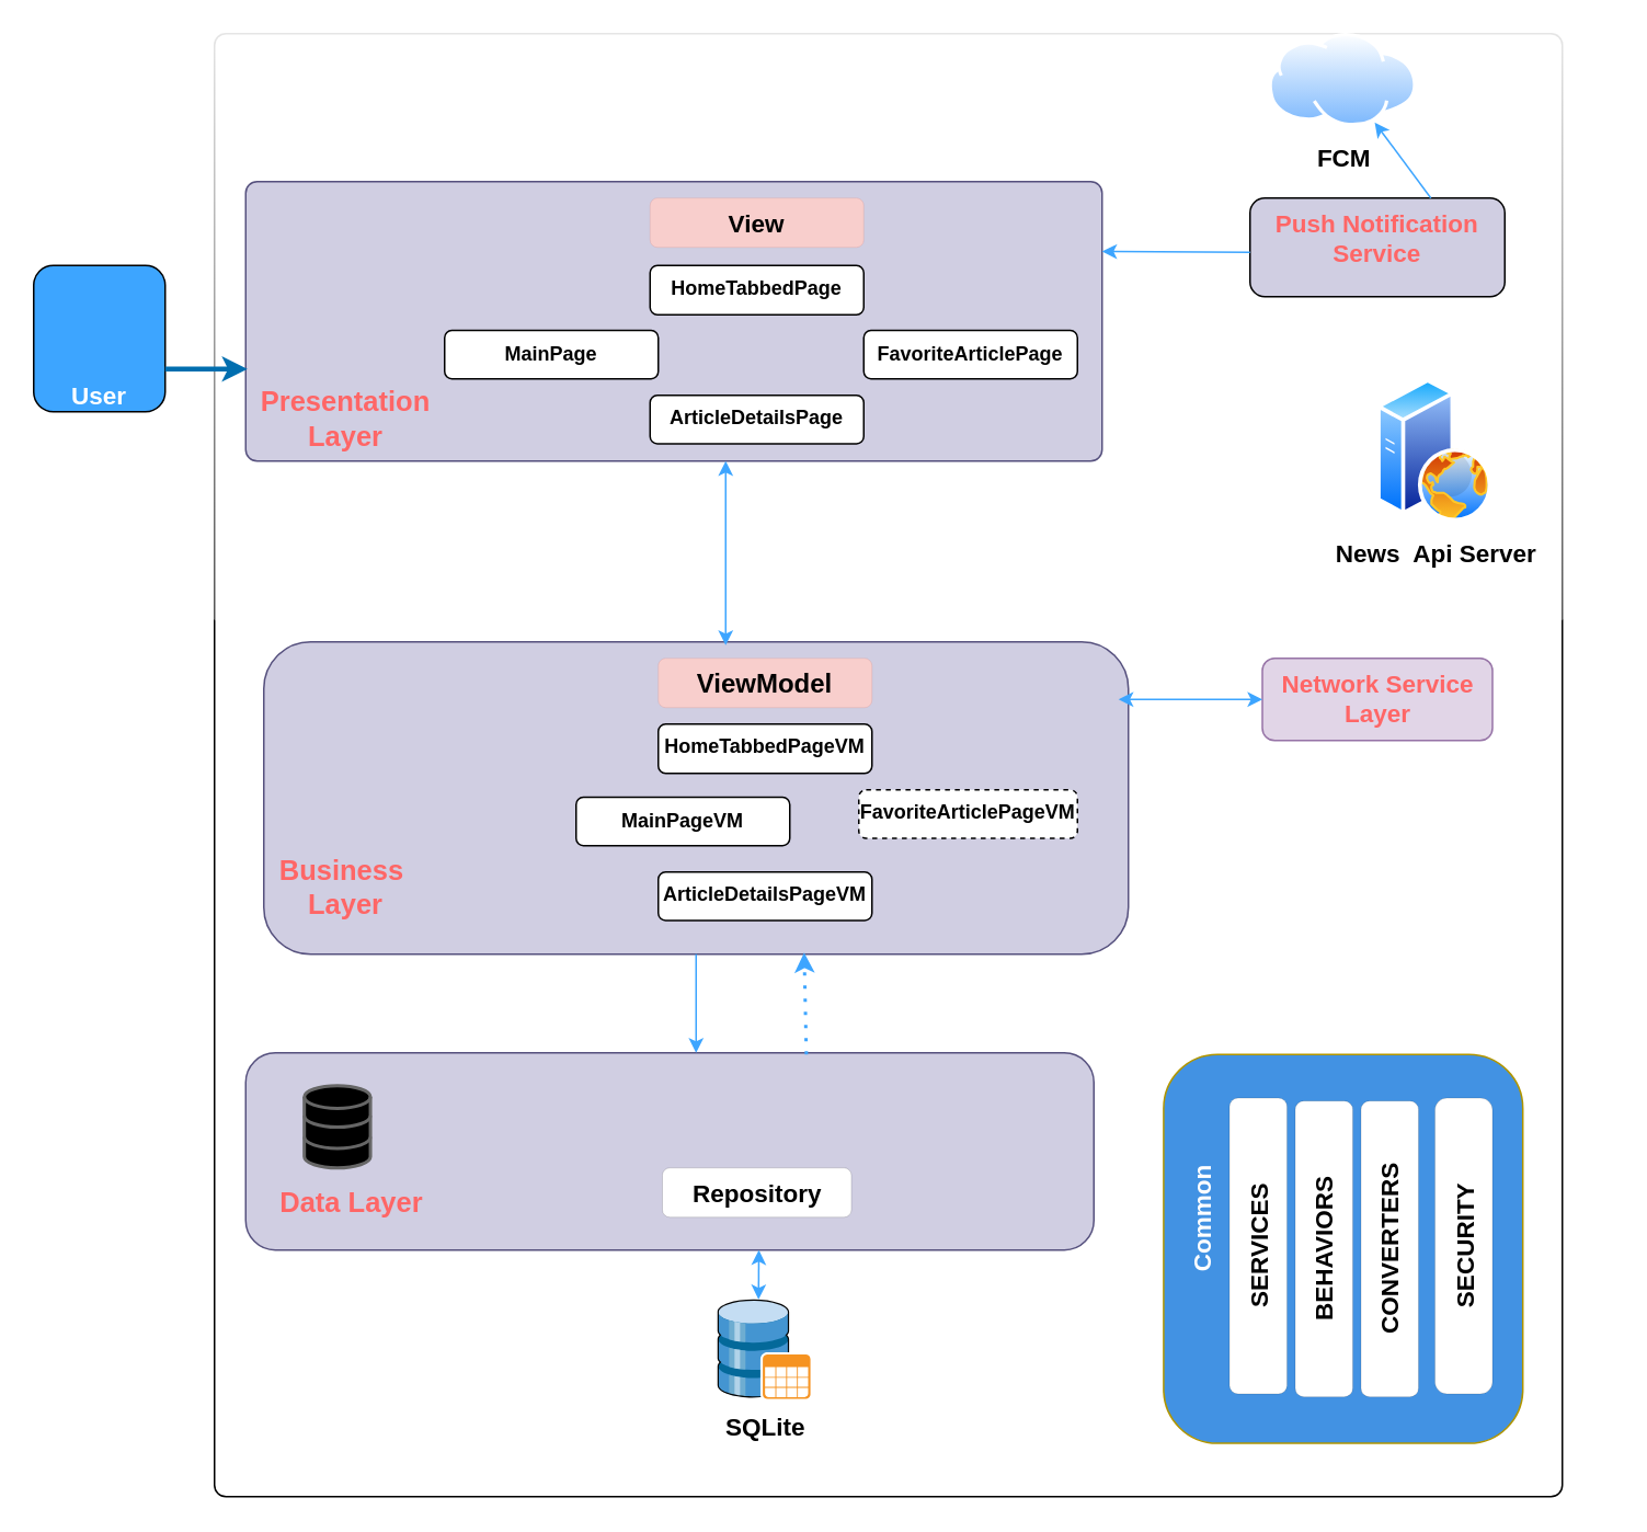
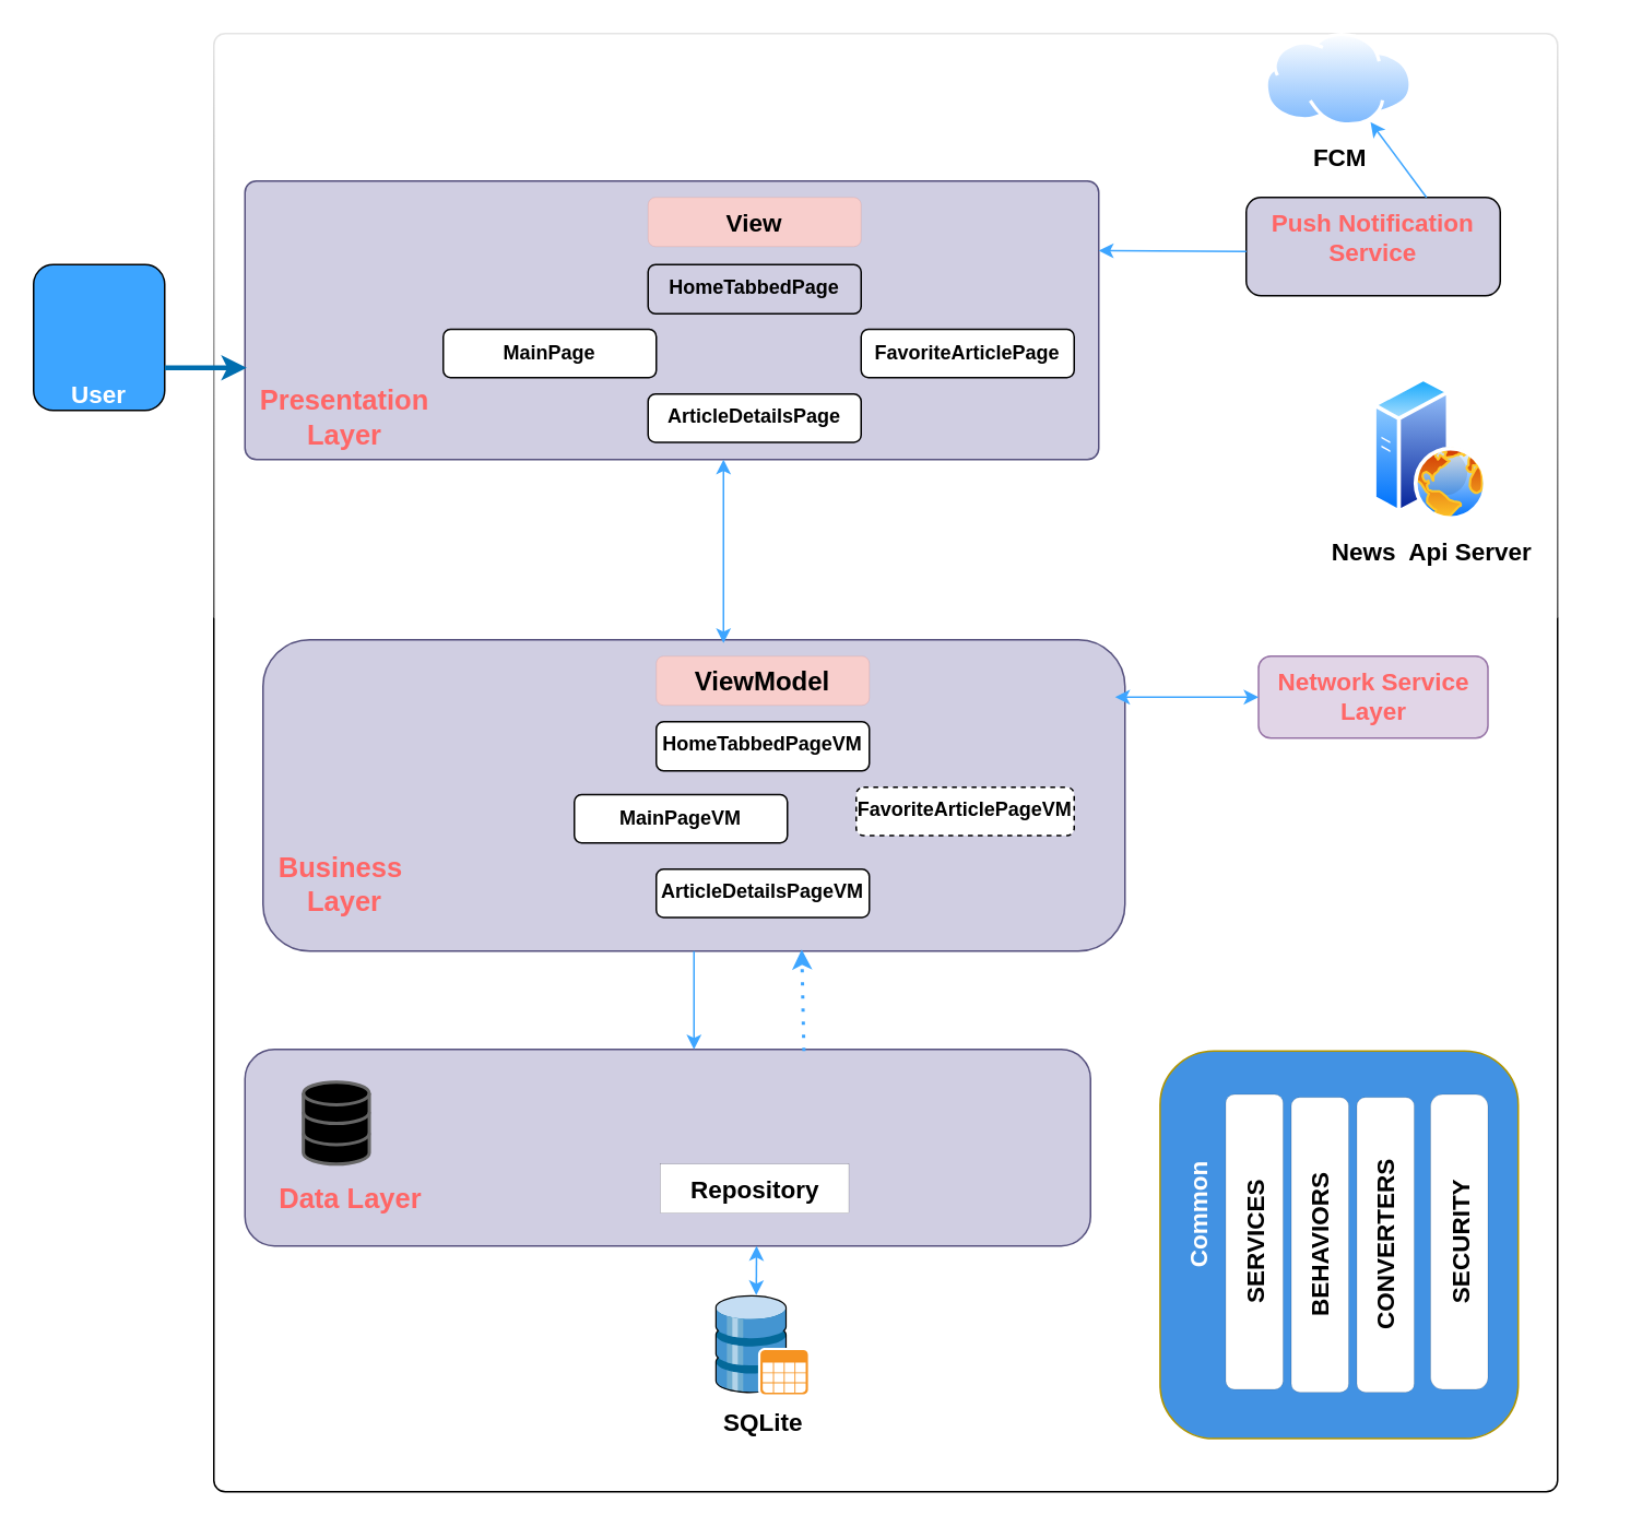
  <mxCell id="0" />
  <mxCell id="1" parent="0" />
  <mxCell id="2" value="" style="rounded=1;whiteSpace=wrap;html=1;absoluteArcSize=1;arcSize=14;strokeWidth=1;shadow=0;sketch=0;glass=1;" vertex="1" parent="1"><mxGeometry x="130" y="20" width="820" height="890" as="geometry" /></mxCell>
  <mxCell id="3" value="" style="rounded=1;whiteSpace=wrap;html=1;absoluteArcSize=1;arcSize=14;strokeWidth=1;fillColor=#d0cee2;strokeColor=#56517e;" vertex="1" parent="1"><mxGeometry x="149" width="521" height="170" as="geometry" y="110" /></mxCell>
  <mxCell id="4" value="&lt;b&gt;&lt;font style=&quot;font-size: 15px&quot;&gt;View&lt;/font&gt;&lt;/b&gt;" style="rounded=1;whiteSpace=wrap;html=1;strokeColor=#b85450;strokeWidth=0;fillColor=#f8cecc;" vertex="1" parent="1"><mxGeometry x="395" y="120" width="130" height="30" as="geometry" /></mxCell>
  <mxCell id="5" value="" style="rounded=1;whiteSpace=wrap;html=1;strokeColor=#56517e;fillColor=#d0cee2;" vertex="1" parent="1"><mxGeometry x="160" y="390" width="526" height="190" as="geometry" /></mxCell>
  <mxCell id="6" value="&lt;b style=&quot;font-size: 16px&quot;&gt;ViewModel&lt;/b&gt;" style="rounded=1;whiteSpace=wrap;html=1;strokeWidth=0;fillColor=#f8cecc;strokeColor=#b85450;" vertex="1" parent="1"><mxGeometry x="400" y="400" width="130" height="30" as="geometry" /></mxCell>
  <mxCell id="7" value="" style="rounded=1;whiteSpace=wrap;html=1;strokeColor=#B09500;rotation=90;fontColor=#000000;fillColor=#4292E3;" vertex="1" parent="1"><mxGeometry x="698.43" y="650" width="236.57" height="218.54" as="geometry" /></mxCell>
  <mxCell id="8" value="&lt;b&gt;&lt;font style=&quot;font-size: 15px&quot;&gt;SERVICES&lt;/font&gt;&lt;/b&gt;" style="rounded=1;whiteSpace=wrap;html=1;rotation=-90;strokeWidth=0;" vertex="1" parent="1"><mxGeometry x="675" y="740" width="180" height="35" as="geometry" /></mxCell>
  <mxCell id="9" value="&lt;b&gt;&lt;font style=&quot;font-size: 15px&quot;&gt;BEHAVIORS&lt;/font&gt;&lt;/b&gt;" style="rounded=1;whiteSpace=wrap;html=1;rotation=-90;strokeWidth=0;" vertex="1" parent="1"><mxGeometry x="715" y="741.77" width="180" height="35" as="geometry" /></mxCell>
  <mxCell id="10" value="&lt;span style=&quot;font-size: 15px&quot;&gt;&lt;b&gt;CONVERTERS&lt;/b&gt;&lt;/span&gt;" style="rounded=1;whiteSpace=wrap;html=1;rotation=-90;strokeWidth=0;" vertex="1" parent="1"><mxGeometry x="755" y="741.77" width="180" height="35" as="geometry" /></mxCell>
  <mxCell id="11" value="" style="rounded=1;whiteSpace=wrap;html=1;strokeColor=#56517e;fillColor=#d0cee2;" vertex="1" parent="1"><mxGeometry x="149" y="640" width="516" height="120" as="geometry" /></mxCell>
  <mxCell id="12" value="" style="html=1;verticalLabelPosition=bottom;align=center;labelBackgroundColor=#ffffff;verticalAlign=top;strokeWidth=2;shadow=0;dashed=0;shape=mxgraph.ios7.icons.data;sketch=0;strokeColor=#666666;fillColor=#000000;" vertex="1" parent="1"><mxGeometry x="184.63" y="660" width="40.25" height="50" as="geometry" /></mxCell>
- <mxCell id="13" value="&lt;b&gt;&lt;font style=&quot;font-size: 15px&quot;&gt;Repository&lt;/font&gt;&lt;/b&gt;" style="rounded=1;whiteSpace=wrap;html=1;strokeWidth=0;" vertex="1" parent="1"><mxGeometry x="402.5" y="710" width="115" height="30" as="geometry" /></mxCell>
+ <mxCell id="13" value="&lt;b&gt;&lt;font style=&quot;font-size: 15px&quot;&gt;Repository&lt;/font&gt;&lt;/b&gt;" style="whiteSpace=wrap;html=1;strokeWidth=0;rounded=0;" vertex="1" parent="1"><mxGeometry x="402.5" y="710" width="115" height="30" as="geometry" /></mxCell>
  <mxCell id="14" value="" style="shape=image;html=1;verticalAlign=top;verticalLabelPosition=bottom;labelBackgroundColor=#ffffff;imageAspect=0;aspect=fixed;image=https://cdn0.iconfinder.com/data/icons/web-development-and-studio/512/98_conference_Business_event_presentation_room_speaker_speech-128.png;sketch=0;fontColor=#FFFFFF;strokeColor=#FFFFFF;fillColor=#FFFFFF;gradientColor=#FFA500;" vertex="1" parent="1"><mxGeometry x="160" y="136.5" width="79" height="79" as="geometry" /></mxCell>
  <mxCell id="15" value="&lt;font style=&quot;font-size: 17px&quot;&gt;&lt;span style=&quot;color: rgb(255 , 102 , 102)&quot;&gt;Presentation&lt;/span&gt;&lt;br style=&quot;color: rgb(255 , 102 , 102)&quot;&gt;&lt;span style=&quot;color: rgb(255 , 102 , 102)&quot;&gt;Layer&lt;/span&gt;&lt;br&gt;&lt;/font&gt;" style="text;html=1;align=center;verticalAlign=middle;whiteSpace=wrap;rounded=0;labelBackgroundColor=none;sketch=0;fontStyle=1;fontColor=#FFFFFF;strokeWidth=0;" vertex="1" parent="1"><mxGeometry x="150" y="244.75" width="120" height="20" as="geometry" /></mxCell>
  <mxCell id="16" value="&lt;span style=&quot;font-size: 15px&quot;&gt;&lt;b&gt;SECURITY&lt;/b&gt;&lt;/span&gt;" style="rounded=1;whiteSpace=wrap;html=1;rotation=-90;strokeWidth=0;arcSize=21;" vertex="1" parent="1"><mxGeometry x="800" y="740" width="180" height="35" as="geometry" /></mxCell>
  <mxCell id="17" value="" style="rounded=1;whiteSpace=wrap;html=1;shadow=0;glass=0;labelBackgroundColor=none;sketch=0;fontColor=#000000;strokeColor=#000000;strokeWidth=1;verticalAlign=top;fillColor=#3DA5FF;" vertex="1" parent="1"><mxGeometry x="20" y="161" width="80" height="89" as="geometry" /></mxCell>
  <mxCell id="18" value="" style="shape=image;html=1;verticalAlign=top;verticalLabelPosition=bottom;labelBackgroundColor=#ffffff;imageAspect=0;aspect=fixed;image=https://cdn2.iconfinder.com/data/icons/circle-icons-1/64/profle-128.png;shadow=0;glass=1;sketch=0;fontColor=#000000;strokeColor=#000000;strokeWidth=1;fillColor=#FF6026;gradientColor=#FFA500;" vertex="1" parent="1"><mxGeometry y="170" width="60" height="60" as="geometry" x="30" /></mxCell>
  <mxCell id="19" value="&lt;b&gt;&lt;font style=&quot;font-size: 15px&quot; color=&quot;#ffffff&quot;&gt;User&lt;/font&gt;&lt;/b&gt;" style="text;html=1;strokeColor=none;fillColor=none;align=center;verticalAlign=middle;whiteSpace=wrap;rounded=0;shadow=0;glass=1;labelBackgroundColor=none;sketch=0;fontColor=#000000;" vertex="1" parent="1"><mxGeometry x="35" y="230" width="50" height="20" as="geometry" /></mxCell>
  <mxCell id="20" value="" style="endArrow=classic;html=1;fontColor=#000000;fillColor=#1ba1e2;strokeColor=#006EAF;strokeWidth=3;entryX=0.002;entryY=0.671;entryDx=0;entryDy=0;entryPerimeter=0;" edge="1" parent="1" target="3"><mxGeometry width="50" height="50" relative="1" as="geometry"><mxPoint x="100" y="224" as="sourcePoint" /><mxPoint x="148" y="217" as="targetPoint" /></mxGeometry></mxCell>
  <mxCell id="21" value="" style="shape=image;html=1;verticalAlign=top;verticalLabelPosition=bottom;labelBackgroundColor=#ffffff;imageAspect=0;aspect=fixed;image=https://cdn0.iconfinder.com/data/icons/competitive-strategy-and-corporate-training/512/152_presentation_graph_invoice_report-128.png;shadow=0;glass=1;sketch=0;fontColor=#000000;strokeColor=#000000;strokeWidth=1;fillColor=#3DA5FF;gradientColor=none;" vertex="1" parent="1"><mxGeometry x="168" y="413" width="84" height="84" as="geometry" /></mxCell>
  <mxCell id="22" value="&lt;b&gt;&lt;font style=&quot;font-size: 15px&quot;&gt;SQLite&lt;/font&gt;&lt;/b&gt;" style="shadow=0;dashed=0;html=1;labelPosition=center;verticalLabelPosition=bottom;verticalAlign=top;align=center;outlineConnect=0;shape=mxgraph.veeam.3d.database;glass=1;labelBackgroundColor=none;sketch=0;strokeColor=#ae4132;strokeWidth=2;fillColor=#FFFF00;" vertex="1" parent="1"><mxGeometry x="436" y="790" width="58" height="62" as="geometry" /></mxCell>
  <mxCell id="23" value="" style="endArrow=classic;startArrow=classic;html=1;fontColor=#000000;strokeColor=#3DA5FF;strokeWidth=1;entryX=0.605;entryY=1;entryDx=0;entryDy=0;entryPerimeter=0;" edge="1" parent="1" target="11"><mxGeometry width="50" height="50" relative="1" as="geometry"><mxPoint x="461" y="790" as="sourcePoint" /><mxPoint x="440" y="680" as="targetPoint" /></mxGeometry></mxCell>
  <mxCell id="24" value="&lt;b&gt;&lt;font style=&quot;font-size: 15px&quot; color=&quot;#ffffff&quot;&gt;Common&lt;/font&gt;&lt;/b&gt;" style="text;html=1;strokeColor=none;fillColor=none;align=center;verticalAlign=middle;whiteSpace=wrap;rounded=0;shadow=0;glass=1;labelBackgroundColor=none;sketch=0;fontColor=#000000;rotation=-90;" vertex="1" parent="1"><mxGeometry x="637.5" y="727.5" width="185" height="28" as="geometry" /></mxCell>
- <mxCell id="25" value="&lt;font style=&quot;font-size: 12px&quot;&gt;&lt;b&gt;HomeTabbedPage&lt;/b&gt;&lt;/font&gt;" style="rounded=1;whiteSpace=wrap;html=1;shadow=0;glass=0;labelBackgroundColor=none;sketch=0;strokeWidth=1;verticalAlign=top;" vertex="1" parent="1"><mxGeometry x="395" y="161" width="130" height="30" as="geometry" /></mxCell>
+ <mxCell id="25" value="&lt;font style=&quot;font-size: 12px&quot;&gt;&lt;b&gt;HomeTabbedPage&lt;/b&gt;&lt;/font&gt;" style="rounded=1;whiteSpace=wrap;html=1;shadow=0;glass=0;labelBackgroundColor=none;sketch=0;strokeWidth=1;verticalAlign=top;fillColor=#d0cee2;" vertex="1" parent="1"><mxGeometry x="395" y="161" width="130" height="30" as="geometry" /></mxCell>
  <mxCell id="26" value="&lt;font style=&quot;font-size: 12px&quot;&gt;&lt;b&gt;MainPage&lt;/b&gt;&lt;/font&gt;" style="rounded=1;whiteSpace=wrap;html=1;shadow=0;glass=0;labelBackgroundColor=none;sketch=0;strokeWidth=1;verticalAlign=top;" vertex="1" parent="1"><mxGeometry x="270" y="200.5" width="130" height="29.5" as="geometry" /></mxCell>
  <mxCell id="27" value="&lt;b&gt;FavoriteArticlePage&lt;/b&gt;" style="rounded=1;whiteSpace=wrap;html=1;shadow=0;glass=0;labelBackgroundColor=none;sketch=0;strokeWidth=1;verticalAlign=top;labelBorderColor=none;" vertex="1" parent="1"><mxGeometry x="525" y="200.5" width="130" height="29.5" as="geometry" /></mxCell>
  <mxCell id="28" value="&lt;b&gt;ArticleDetailsPage&lt;/b&gt;" style="rounded=1;whiteSpace=wrap;html=1;shadow=0;glass=0;labelBackgroundColor=none;sketch=0;strokeWidth=1;verticalAlign=top;labelBorderColor=none;" vertex="1" parent="1"><mxGeometry x="395" y="240" width="130" height="29.5" as="geometry" /></mxCell>
  <mxCell id="29" value="&lt;font style=&quot;font-size: 12px&quot;&gt;&lt;b&gt;HomeTabbedPageVM&lt;/b&gt;&lt;/font&gt;" style="rounded=1;whiteSpace=wrap;html=1;shadow=0;glass=0;labelBackgroundColor=none;sketch=0;strokeWidth=1;verticalAlign=top;" vertex="1" parent="1"><mxGeometry x="400" y="440" width="130" height="30" as="geometry" /></mxCell>
  <mxCell id="30" value="&lt;font style=&quot;font-size: 12px&quot;&gt;&lt;b&gt;MainPageVM&lt;/b&gt;&lt;/font&gt;" style="rounded=1;whiteSpace=wrap;html=1;shadow=0;glass=0;labelBackgroundColor=none;sketch=0;strokeWidth=1;verticalAlign=top;" vertex="1" parent="1"><mxGeometry x="350" y="484.5" width="130" height="29.5" as="geometry" /></mxCell>
  <mxCell id="31" value="&lt;b&gt;FavoriteArticlePageVM&lt;/b&gt;" style="rounded=1;whiteSpace=wrap;html=1;shadow=0;glass=0;labelBackgroundColor=none;sketch=0;strokeWidth=1;verticalAlign=top;labelBorderColor=none;dashed=1;" vertex="1" parent="1"><mxGeometry x="522" y="480" width="133" height="29.5" as="geometry" /></mxCell>
  <mxCell id="32" value="&lt;b&gt;ArticleDetailsPageVM&lt;/b&gt;" style="rounded=1;whiteSpace=wrap;html=1;shadow=0;glass=0;labelBackgroundColor=none;sketch=0;strokeWidth=1;verticalAlign=top;labelBorderColor=none;" vertex="1" parent="1"><mxGeometry x="400" y="530" width="130" height="29.5" as="geometry" /></mxCell>
  <mxCell id="33" value="&lt;b&gt;&lt;font style=&quot;font-size: 15px&quot; color=&quot;#ff6666&quot;&gt;Network Service Layer&lt;/font&gt;&lt;/b&gt;" style="rounded=1;whiteSpace=wrap;html=1;shadow=0;glass=0;labelBackgroundColor=none;sketch=0;strokeWidth=1;verticalAlign=top;fillColor=#e1d5e7;strokeColor=#9673a6;" vertex="1" parent="1"><mxGeometry x="767.5" y="400" width="140" height="50" as="geometry" /></mxCell>
  <mxCell id="34" value="&lt;font style=&quot;font-size: 15px&quot;&gt;&lt;b&gt;News&amp;nbsp; Api Server&lt;/b&gt;&lt;/font&gt;" style="aspect=fixed;perimeter=ellipsePerimeter;html=1;align=center;shadow=0;dashed=0;spacingTop=3;image;image=img/lib/active_directory/web_server.svg;rounded=1;glass=0;labelBackgroundColor=none;sketch=0;fontColor=#000000;strokeColor=#000000;strokeWidth=1;fillColor=#D0CEE2;gradientColor=none;" vertex="1" parent="1"><mxGeometry x="837.5" y="230" width="70" height="87.5" as="geometry" /></mxCell>
  <mxCell id="35" value="" style="endArrow=classic;html=1;fontColor=#000000;strokeColor=#3DA5FF;strokeWidth=1;exitX=0;exitY=0.5;exitDx=0;exitDy=0;startArrow=classic;startFill=1;" edge="1" parent="1" source="33"><mxGeometry width="50" height="50" relative="1" as="geometry"><mxPoint x="690" y="410" as="sourcePoint" /><mxPoint x="680" y="425" as="targetPoint" /></mxGeometry></mxCell>
  <mxCell id="36" value="&lt;b&gt;&lt;font style=&quot;font-size: 15px&quot; color=&quot;#ff6666&quot;&gt;Push Notification Service&lt;/font&gt;&lt;/b&gt;" style="rounded=1;whiteSpace=wrap;html=1;shadow=0;glass=0;labelBackgroundColor=none;sketch=0;fontColor=#000000;strokeColor=#000000;strokeWidth=1;fillColor=#D0CEE2;gradientColor=none;verticalAlign=top;" vertex="1" parent="1"><mxGeometry x="760" y="120" width="155" height="60" as="geometry" /></mxCell>
  <mxCell id="37" value="&lt;b&gt;&lt;font style=&quot;font-size: 15px&quot;&gt;FCM&lt;/font&gt;&lt;/b&gt;" style="aspect=fixed;perimeter=ellipsePerimeter;html=1;align=center;shadow=0;dashed=0;spacingTop=3;image;image=img/lib/active_directory/internet_cloud.svg;rounded=1;glass=0;labelBackgroundColor=none;sketch=0;fontColor=#000000;strokeColor=#000000;strokeWidth=1;fillColor=#D0CEE2;gradientColor=none;" vertex="1" parent="1"><mxGeometry x="771.71" y="20" width="90" height="56.7" as="geometry" /></mxCell>
  <mxCell id="38" value="" style="endArrow=classic;html=1;fontColor=#000000;strokeColor=#3DA5FF;strokeWidth=1;entryX=1;entryY=0.25;entryDx=0;entryDy=0;" edge="1" parent="1" target="3"><mxGeometry width="50" height="50" relative="1" as="geometry"><mxPoint x="760" y="153" as="sourcePoint" /><mxPoint x="670" y="147" as="targetPoint" /></mxGeometry></mxCell>
  <mxCell id="39" value="" style="endArrow=classic;html=1;fontColor=#000000;strokeColor=#3DA5FF;strokeWidth=1;" edge="1" parent="1" target="37"><mxGeometry width="50" height="50" relative="1" as="geometry"><mxPoint x="870" y="120" as="sourcePoint" /><mxPoint x="920" y="70" as="targetPoint" /></mxGeometry></mxCell>
  <mxCell id="40" value="" style="endArrow=classic;startArrow=classic;html=1;fontColor=#000000;strokeColor=#3DA5FF;strokeWidth=1;" edge="1" parent="1"><mxGeometry width="50" height="50" relative="1" as="geometry"><mxPoint x="441" y="392" as="sourcePoint" /><mxPoint x="441" y="280" as="targetPoint" /></mxGeometry></mxCell>
  <mxCell id="41" value="" style="endArrow=classic;html=1;fontColor=#000000;strokeColor=#3DA5FF;strokeWidth=1;exitX=0.5;exitY=1;exitDx=0;exitDy=0;" edge="1" parent="1" source="5"><mxGeometry width="50" height="50" relative="1" as="geometry"><mxPoint x="520" y="630" as="sourcePoint" /><mxPoint x="423" y="640" as="targetPoint" /></mxGeometry></mxCell>
  <mxCell id="42" value="" style="endArrow=classic;dashed=1;html=1;dashPattern=1 3;strokeWidth=2;fontColor=#000000;exitX=0.661;exitY=0.008;exitDx=0;exitDy=0;exitPerimeter=0;entryX=0.625;entryY=0.995;entryDx=0;entryDy=0;entryPerimeter=0;startArrow=none;startFill=0;endFill=1;strokeColor=#3DA5FF;" edge="1" parent="1" source="11" target="5"><mxGeometry width="50" height="50" relative="1" as="geometry"><mxPoint x="520" y="630" as="sourcePoint" /><mxPoint x="570" y="580" as="targetPoint" /></mxGeometry></mxCell>
  <mxCell id="43" value="&lt;font style=&quot;font-size: 17px&quot;&gt;&lt;font color=&quot;#ff6666&quot;&gt;Business&amp;nbsp;&lt;/font&gt;&lt;br style=&quot;color: rgb(255 , 102 , 102)&quot;&gt;&lt;span style=&quot;color: rgb(255 , 102 , 102)&quot;&gt;Layer&lt;/span&gt;&lt;br&gt;&lt;/font&gt;" style="text;html=1;align=center;verticalAlign=middle;whiteSpace=wrap;rounded=0;labelBackgroundColor=none;sketch=0;fontStyle=1;fontColor=#FFFFFF;strokeWidth=0;" vertex="1" parent="1"><mxGeometry x="154" y="530" width="112" height="20" as="geometry" /></mxCell>
  <mxCell id="44" value="&lt;font style=&quot;font-size: 17px&quot;&gt;&lt;font color=&quot;#ff6666&quot;&gt;Data Layer&amp;nbsp;&lt;/font&gt;&lt;br&gt;&lt;/font&gt;" style="text;html=1;align=center;verticalAlign=middle;whiteSpace=wrap;rounded=0;labelBackgroundColor=none;sketch=0;fontStyle=1;fontColor=#FFFFFF;strokeWidth=0;" vertex="1" parent="1"><mxGeometry x="160" y="721.77" width="112" height="20" as="geometry" /></mxCell>
